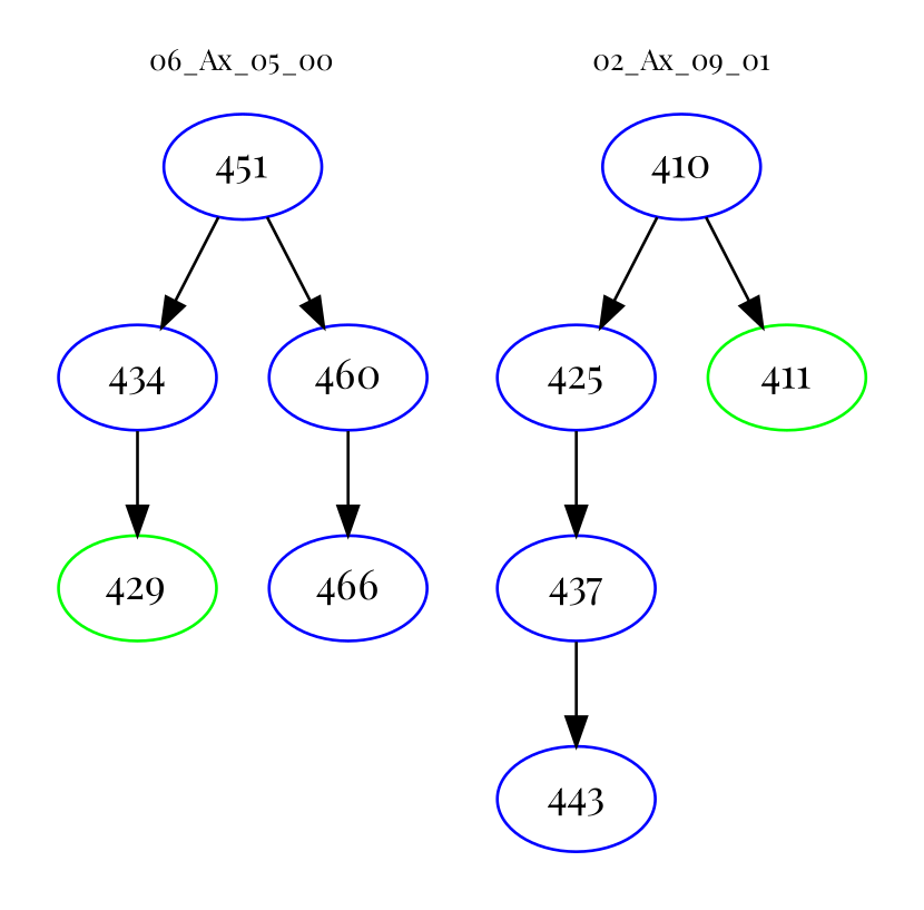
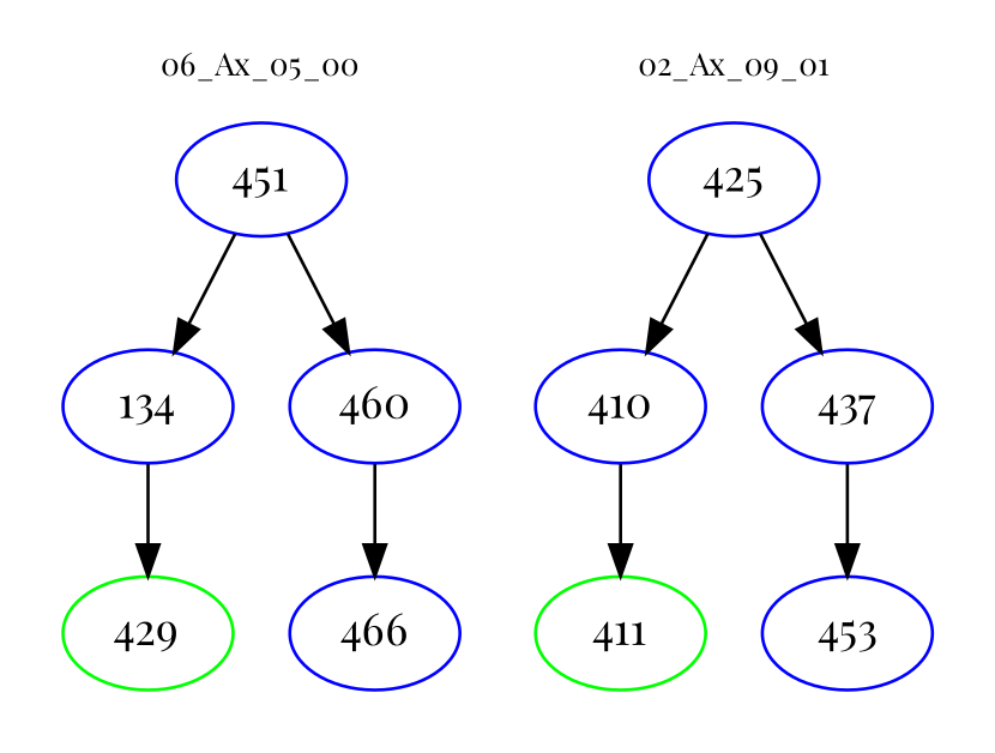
  digraph {
    fontname="Playfair Display"
    node [color=blue fontname="Playfair Display"]
    edge [color=black fontname="Playfair Display"]
    n1 [label=451]
-   n2 [label=434]
+   n2 [label=134]
    n3 [label=460]
    n4 [color=green label=429]
    n5 [label=466]
    n6 [label=425]
    n7 [label=410]
    n8 [label=437]
    n9 [color=green label=411]
-   n10 [label=443]
+   n10 [label=453]
    subgraph cluster_1 {
      color=white
      fontsize=10
      label="06_Ax_05_00"
      n1
      n2
      n3
      n4
      n5
    }
    subgraph cluster_2 {
      color=white
      fontsize=10
      label="02_Ax_09_01"
      n6
      n7
      n8
      n9
      n10
    }
    n1 -> n2
    n1 -> n3
    n2 -> n4
    n3 -> n5
-   n7 -> n6
+   n6 -> n7
    n6 -> n8
    n7 -> n9
    n8 -> n10
  }
